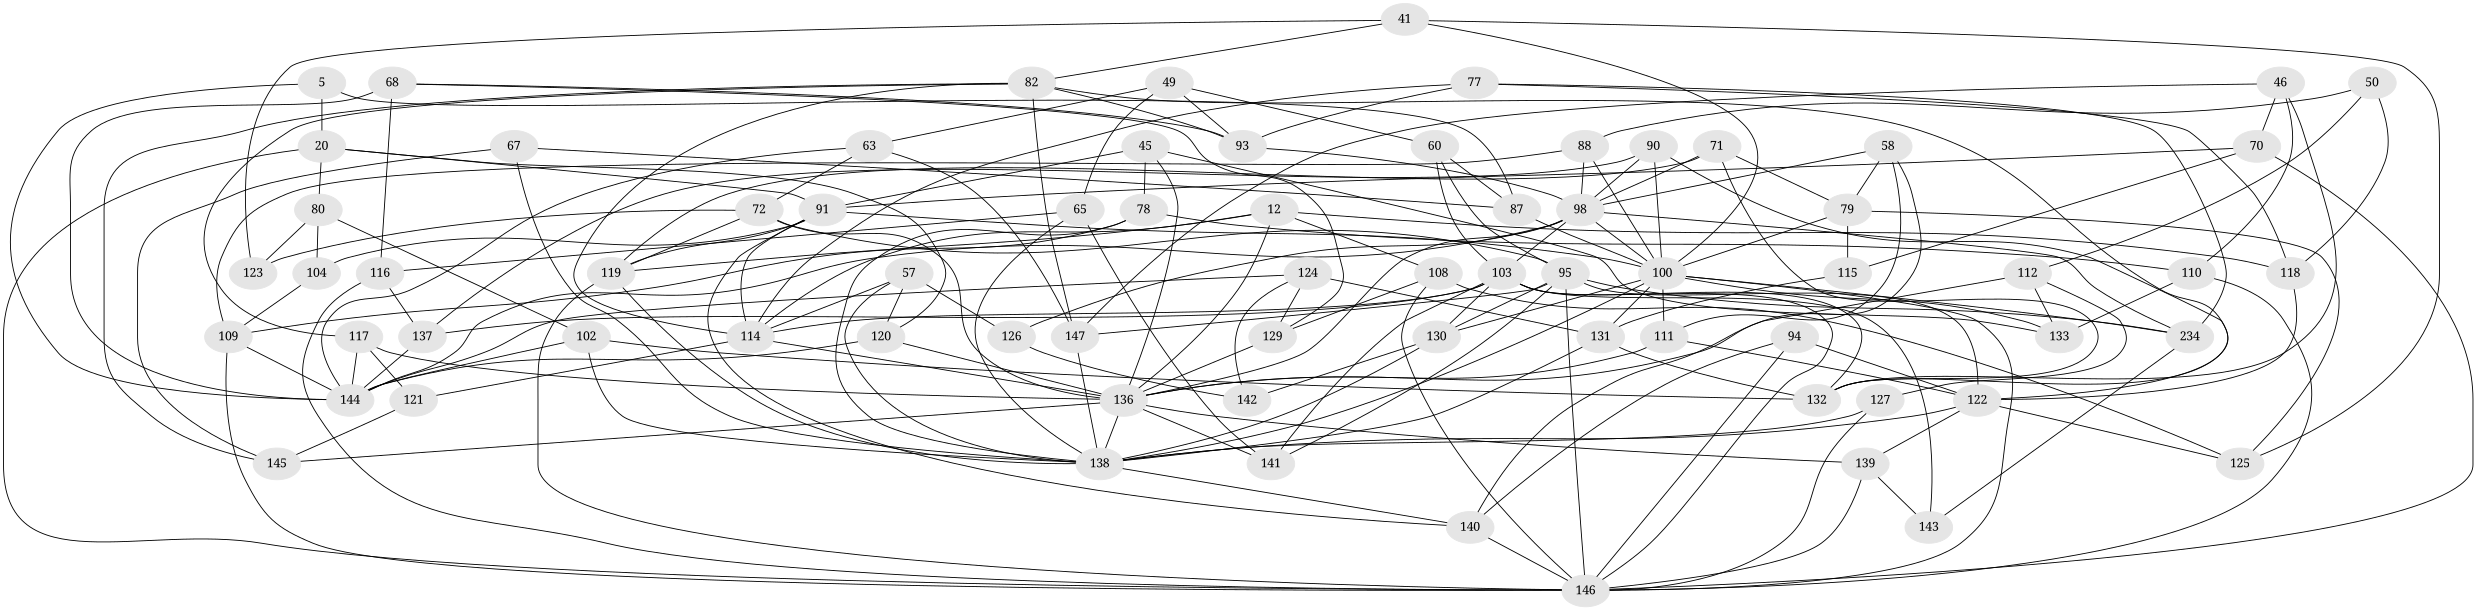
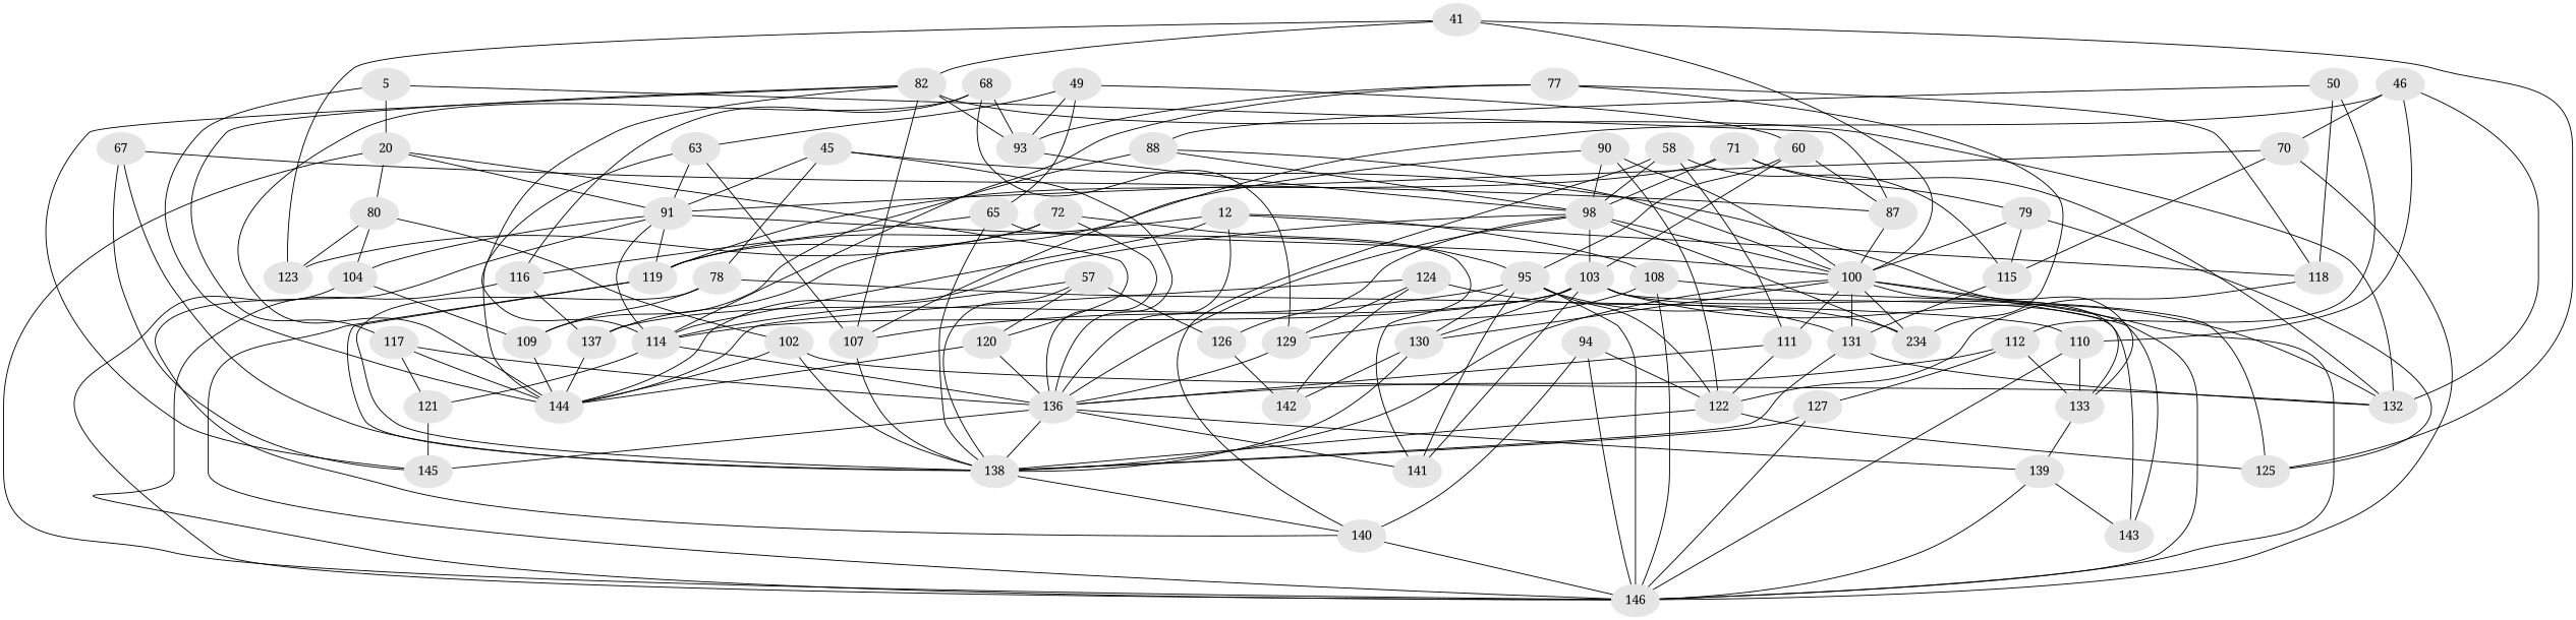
  graph {
    fontname="Noto Serif"
    node [color=gray90 fontname="Noto Serif" style=filled]
    edge [fontname="Noto Serif"]
    20 [super="+4"]
    80
    91 [super="+19+47+52+69"]
    120
    146 [super="+15+27+29+105+38+85+75"]
    5
    87
    144 [super="+3+59+18"]
    100 [super="+17+99+21+36+42+83"]
    12 [super="+10"]
    108
    114 [super="+101"]
    118
    119 [super="+113+61"]
    136 [super="+6+74+106"]
    125
    129
    121
    122 [super="+73"]
    138 [super="+51+28+55+35+97"]
    141
    145 [super="+39"]
    139
    123
    102
    104
    140 [super="+25"]
    41 [super="+16"]
    82 [super="+81"]
-   107 [label=147]
+   107
    132 [super="+92+53"]
    93 [super="+64"]
    117
    133
    111
    n36 [label=234]
    130 [super="+128"]
    131 [super="+96"]
    143
    45
    78
    110
    109
    46
    70
    115
    49
    60
    63
    65
    95 [super="+76"]
    103 [super="+48+54"]
    116
    98 [super="+13+84+34+86"]
    50
    88
    112
    127
    57
    126
    142
    58
    137
    67
    68
    71
    79
    72
    77
    90 [super="+89"]
    94
    124
    20 -- 80
    20 -- 91
    20 -- 120
    20 -- 146
    80 -- 123
    80 -- 102
    80 -- 104
    91 -- 100 [weight=3]
    91 -- 114 [weight=2]
    91 -- 119
    91 -- 104
    91 -- 140
    120 -- 144
    120 -- 136
    5 -- 20 [weight=2]
    5 -- 87
    5 -- 144
    87 -- 100
    100 -- 146 [weight=2]
    100 -- 138
    100 -- 133
    100 -- 111
    100 -- n36
    100 -- 130
    100 -- 131 [weight=3]
-   n36 -- 143
+   100 -- 143
    12 -- 108
    12 -- 114
    12 -- 118
    12 -- 119 [weight=2]
    12 -- 136
    108 -- 146
    108 -- 125
    108 -- 129
    114 -- 136
    114 -- 121
    118 -- 122
    119 -- 146
    119 -- 138 [weight=2]
    136 -- 138 [weight=2]
    136 -- 141
    136 -- 145 [weight=2]
    136 -- 139
    129 -- 136
    121 -- 145 [weight=2]
    122 -- 125
    122 -- 138
-   122 -- 139
+   133 -- 139
    138 -- 140
    139 -- 146
    139 -- 143
    102 -- 144
    102 -- 138
    102 -- 132
-   109 -- 146
+   104 -- 146
    104 -- 109
    140 -- 146
    41 -- 100 [weight=2]
    41 -- 125
    41 -- 123 [weight=2]
    41 -- 82
    82 -- 114 [weight=2]
    82 -- 145
    82 -- 107
    82 -- 132 [weight=2]
    82 -- 93 [weight=2]
    82 -- 117
    107 -- 138
    93 -- 98
    117 -- 144
    117 -- 136
    117 -- 121
    111 -- 136
    111 -- 122
    130 -- 138
    130 -- 142 [weight=2]
    131 -- 138
    131 -- 132 [weight=2]
    45 -- 91
    45 -- 136
    45 -- 133
    45 -- 78
    78 -- 138
    78 -- 110
    78 -- 109
    110 -- 146
    110 -- 133
    109 -- 144
    46 -- 107
    46 -- 132
    46 -- 110
    46 -- 70
    70 -- 91
    70 -- 146
    70 -- 115
    115 -- 131
    49 -- 93
    49 -- 60
    49 -- 63
    49 -- 65
    60 -- 87
    60 -- 95
    60 -- 103
-   63 -- 72
+   63 -- 91
    63 -- 144
    63 -- 107
    65 -- 138
    65 -- 141
    65 -- 116
    95 -- 146 [weight=4]
    95 -- 122 [weight=2]
    95 -- 141
    95 -- 107
    95 -- n36
    95 -- 130
    103 -- 146 [weight=2]
    103 -- 114
    103 -- 141
    103 -- 132
    103 -- 130
    103 -- 143 [weight=2]
    103 -- 137
    116 -- 146
    116 -- 137
    98 -- 144
    98 -- 100
    98 -- 136
    98 -- n36
    98 -- 103 [weight=2]
    98 -- 126
    50 -- 118
    50 -- 88
    50 -- 112
    88 -- 100
    88 -- 109
    88 -- 98
    112 -- 136
    112 -- 133
    112 -- 127
    127 -- 146
    127 -- 138 [weight=2]
    57 -- 120
    57 -- 114
    57 -- 138
    57 -- 126
    126 -- 142
    58 -- 140
    58 -- 111
-   58 -- 79
+   58 -- 115
    58 -- 98
    137 -- 144
    67 -- 87
    67 -- 138 [weight=2]
    67 -- 145
    68 -- 144
    68 -- 129
    68 -- 93
    68 -- 116
    71 -- 119
    71 -- 132
    71 -- 98
    71 -- 79
    79 -- 100
    79 -- 125
    79 -- 115
    72 -- 119
    72 -- 136
    72 -- 123
    72 -- 95
    77 -- 114
    77 -- 118
    77 -- 93
    77 -- n36
    90 -- 100 [weight=2]
    90 -- 122 [weight=2]
    90 -- 98
    90 -- 137
    94 -- 146
    94 -- 122
    94 -- 140 [weight=2]
    124 -- 144
    124 -- 129
    124 -- 131
    124 -- 142
  }
